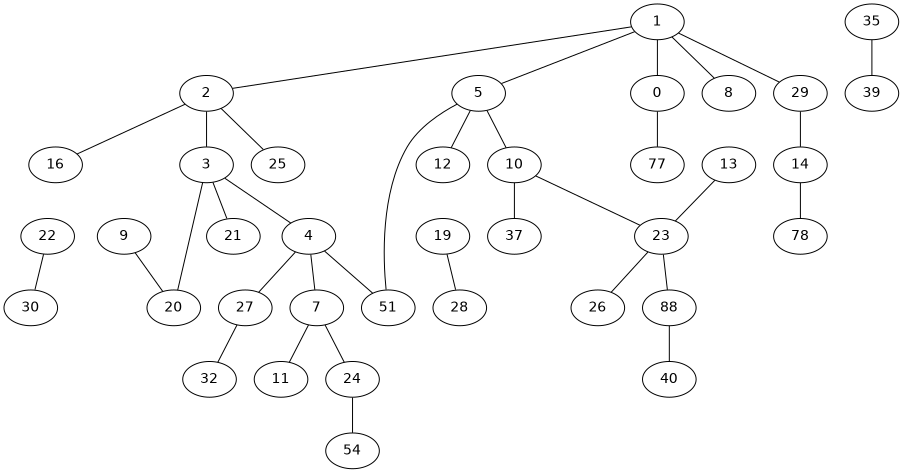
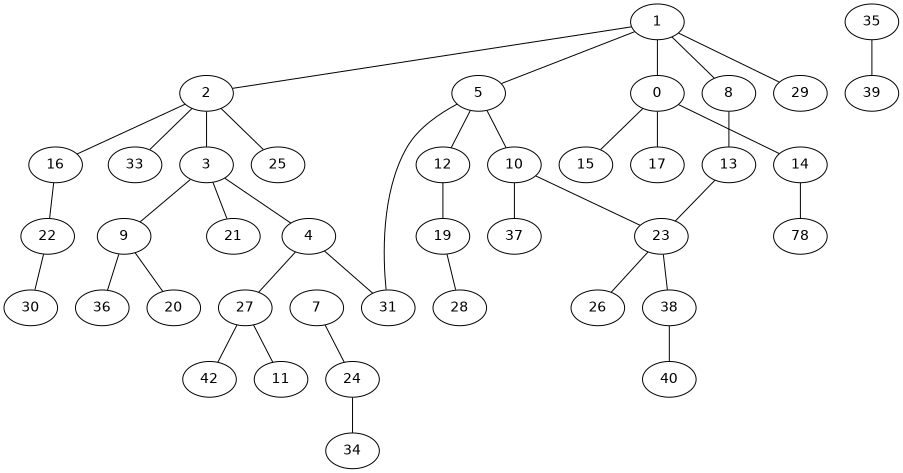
  graph {
    fontname="DejaVu Sans"
    node [fontname="DejaVu Sans"]
    edge [fontname="DejaVu Sans"]
    1
    2
    5
    n4 [label=0]
    8
    29
    3
    16
    25
-   31 [label=51]
+   33
+   31
    10
    12
    14
-   17 [label=77]
+   15
+   17
    13
    4
    9
    21
    22
    23
    37
    19
    n25 [label=78]
    7
    27
    20
+   36
    30
    11
    24
-   32
-   34 [label=54]
+   32 [label=42]
+   34
    26
-   38 [label=88]
+   38
    28
    35
    39
    40
    1 -- 2
    1 -- 5
    1 -- n4
    1 -- 8
    1 -- 29
    2 -- 3
    2 -- 16
    2 -- 25
+   2 -- 33
    5 -- 31
    5 -- 10
    5 -- 12
-   29 -- 14
+   n4 -- 14
+   n4 -- 15
    n4 -- 17
+   8 -- 13
    3 -- 4
-   3 -- 20
+   3 -- 9
    3 -- 21
+   16 -- 22
    10 -- 23
    10 -- 37
+   12 -- 19
    14 -- n25
    13 -- 23
    4 -- 31
-   4 -- 7
    4 -- 27
    9 -- 20
+   9 -- 36
    22 -- 30
    23 -- 26
    23 -- 38
    19 -- 28
-   7 -- 11
+   27 -- 11
    7 -- 24
    27 -- 32
    24 -- 34
    38 -- 40
    35 -- 39
  }
